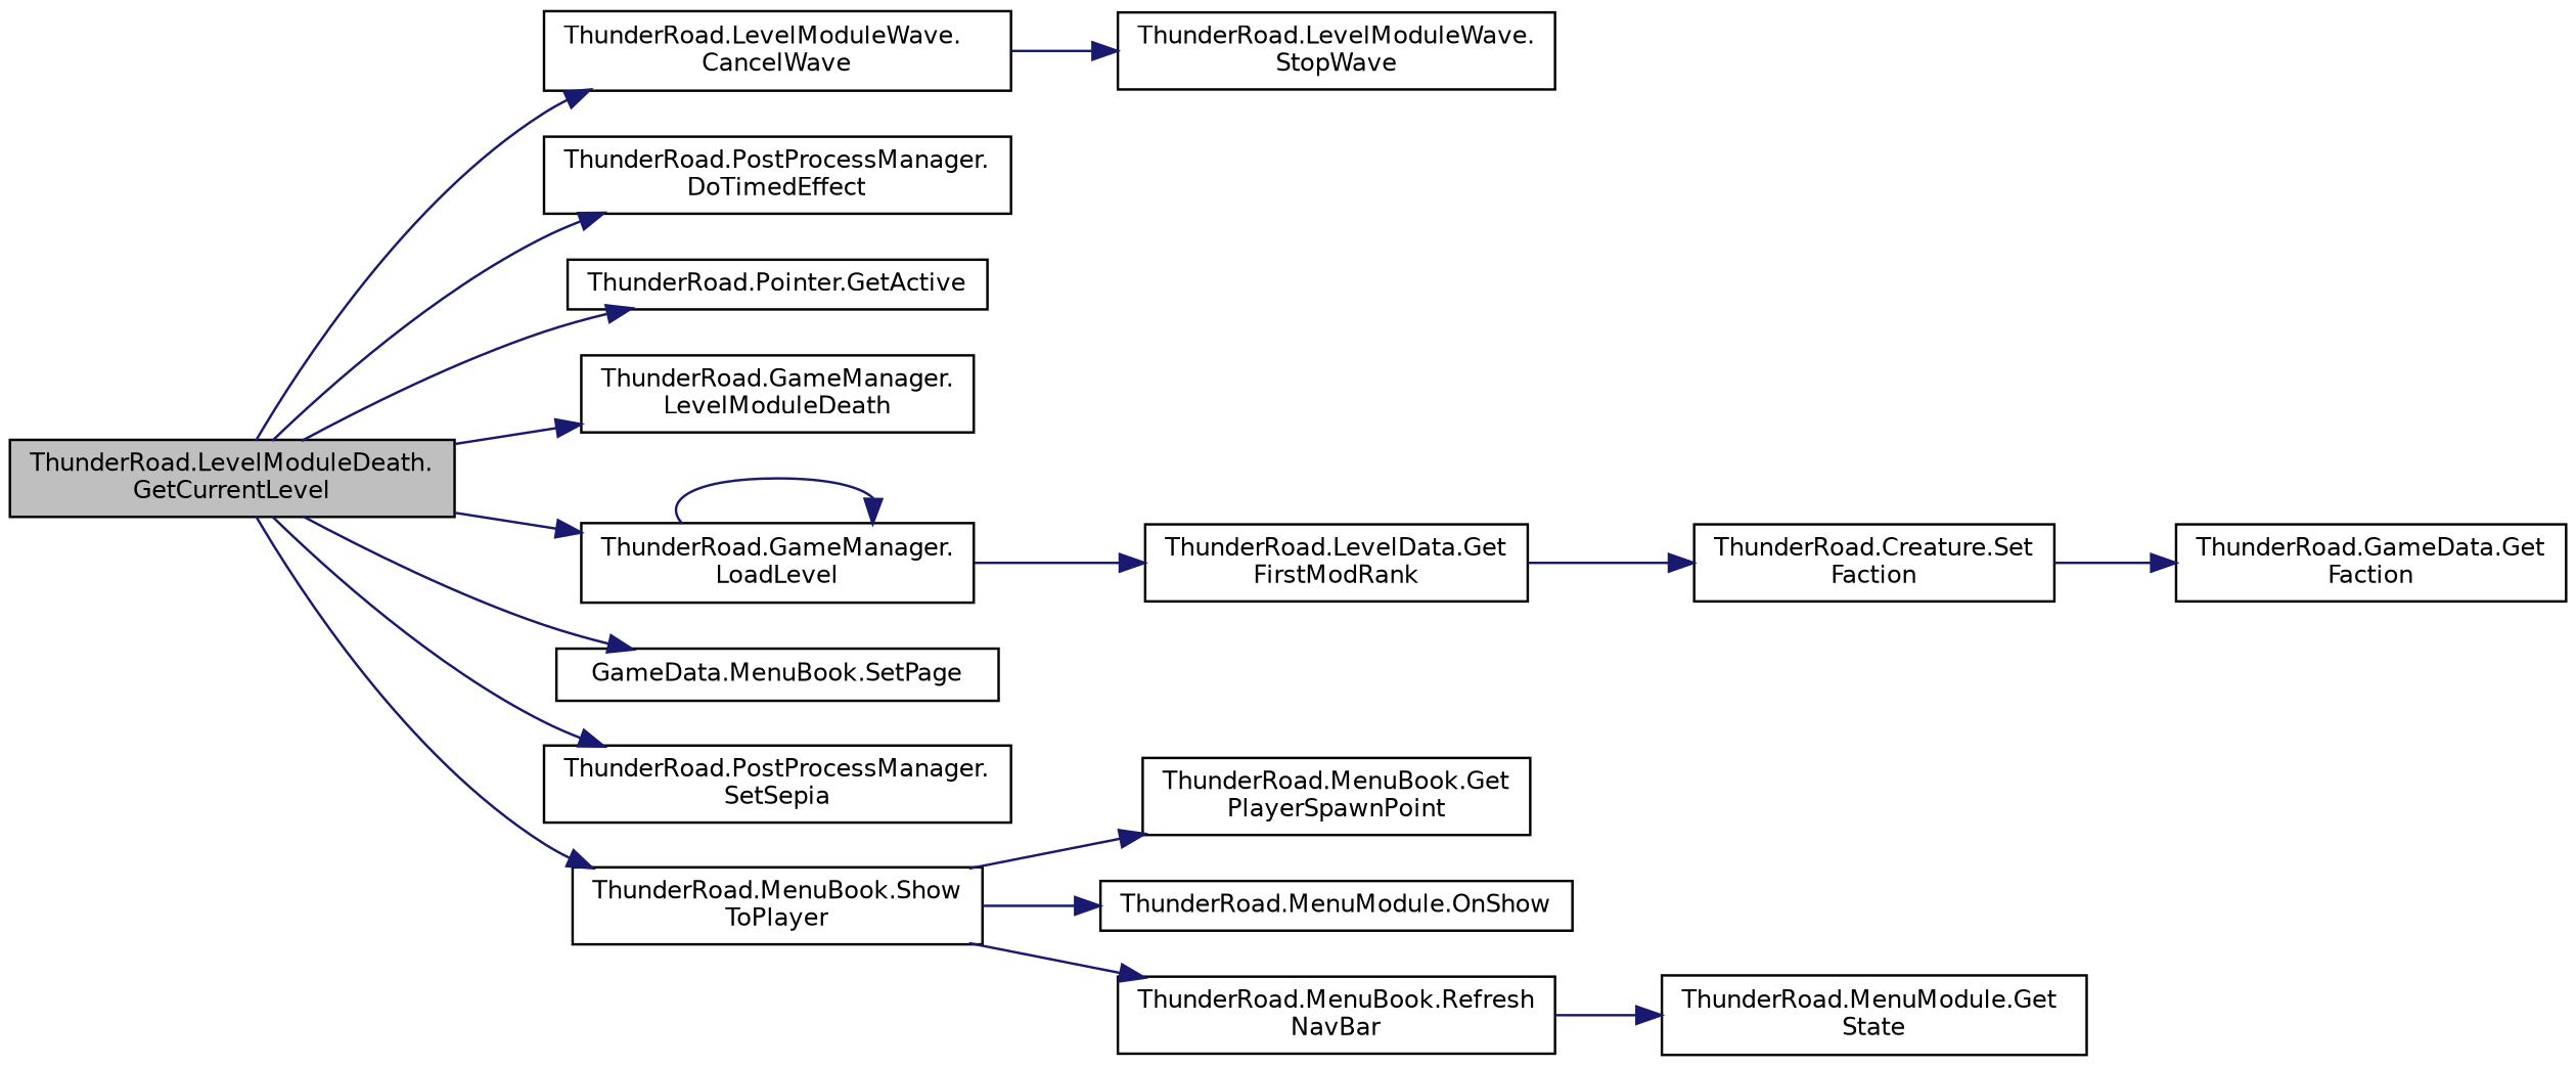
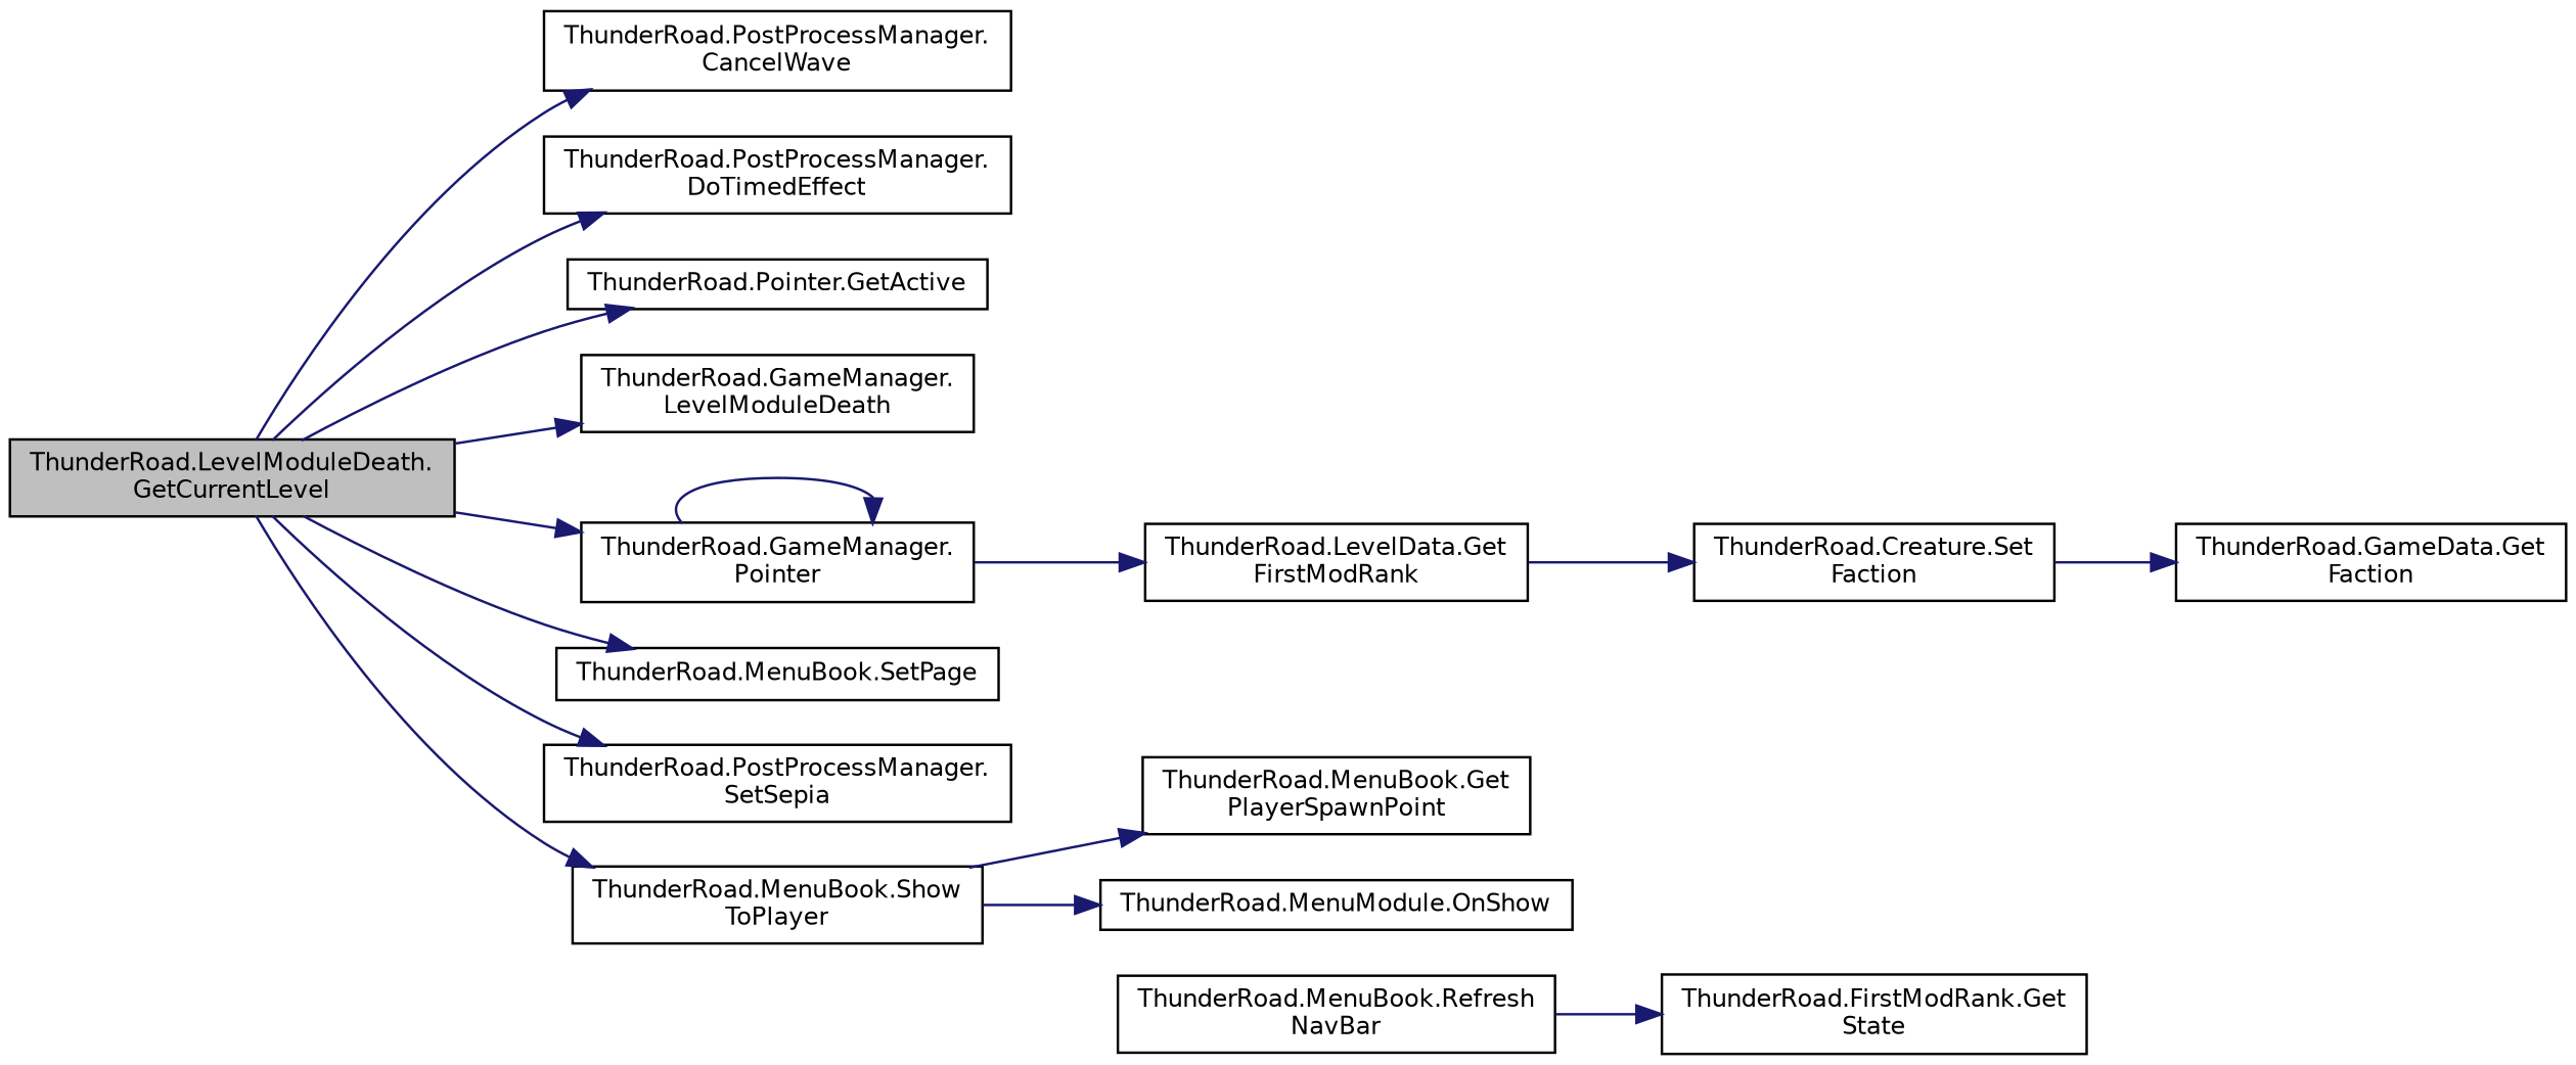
  digraph {
    rankdir=LR
    node [color=black fillcolor=white fontname=Helvetica fontsize=10 shape=record style=filled]
    edge [color=midnightblue fontname=Helvetica fontsize=10 labelfontname=Helvetica labelfontsize=10 style=solid]
    n1 [fillcolor=grey75 fontcolor=black height=0.2 label="ThunderRoad.LevelModuleDeath.\lGetCurrentLevel" width=0.4]
-   n2 [height=0.2 label="ThunderRoad.LevelModuleWave.\lCancelWave" width=0.4]
+   n2 [height=0.2 label="ThunderRoad.PostProcessManager.\lCancelWave" width=0.4]
    n3 [height=0.2 label="ThunderRoad.PostProcessManager.\lDoTimedEffect" width=0.4]
    n4 [height=0.2 label="ThunderRoad.Pointer.GetActive" width=0.4]
    n5 [height=0.2 label="ThunderRoad.GameManager.\lLevelModuleDeath" width=0.4]
-   n6 [height=0.2 label="ThunderRoad.GameManager.\lLoadLevel" width=0.4]
-   n7 [height=0.2 label="GameData.MenuBook.SetPage" width=0.4]
+   n6 [height=0.2 label="ThunderRoad.GameManager.\lPointer" width=0.4]
+   n7 [height=0.2 label="ThunderRoad.MenuBook.SetPage" width=0.4]
    n8 [height=0.2 label="ThunderRoad.PostProcessManager.\lSetSepia" width=0.4]
    n9 [height=0.2 label="ThunderRoad.MenuBook.Show\lToPlayer" width=0.4]
-   n10 [height=0.2 label="ThunderRoad.LevelModuleWave.\lStopWave" width=0.4]
    n11 [height=0.2 label="ThunderRoad.LevelData.Get\lFirstModRank" width=0.4]
    n12 [height=0.2 label="ThunderRoad.MenuBook.Get\lPlayerSpawnPoint" width=0.4]
    n13 [height=0.2 label="ThunderRoad.MenuModule.OnShow" width=0.4]
    n14 [height=0.2 label="ThunderRoad.MenuBook.Refresh\lNavBar" width=0.4]
    n15 [height=0.2 label="ThunderRoad.Creature.Set\lFaction" width=0.4]
    n16 [height=0.2 label="ThunderRoad.GameData.Get\lFaction" width=0.4]
-   n17 [height=0.2 label="ThunderRoad.MenuModule.Get\lState" width=0.4]
+   n17 [height=0.2 label="ThunderRoad.FirstModRank.Get\lState" width=0.4]
    n1 -> n2
    n1 -> n3
    n1 -> n4
    n1 -> n5
    n1 -> n6
    n1 -> n7
    n1 -> n8
    n1 -> n9
-   n2 -> n10
    n6 -> n6
    n6 -> n11
    n9 -> n12
    n9 -> n13
-   n9 -> n14
    n11 -> n15
    n14 -> n17
    n15 -> n16
  }
